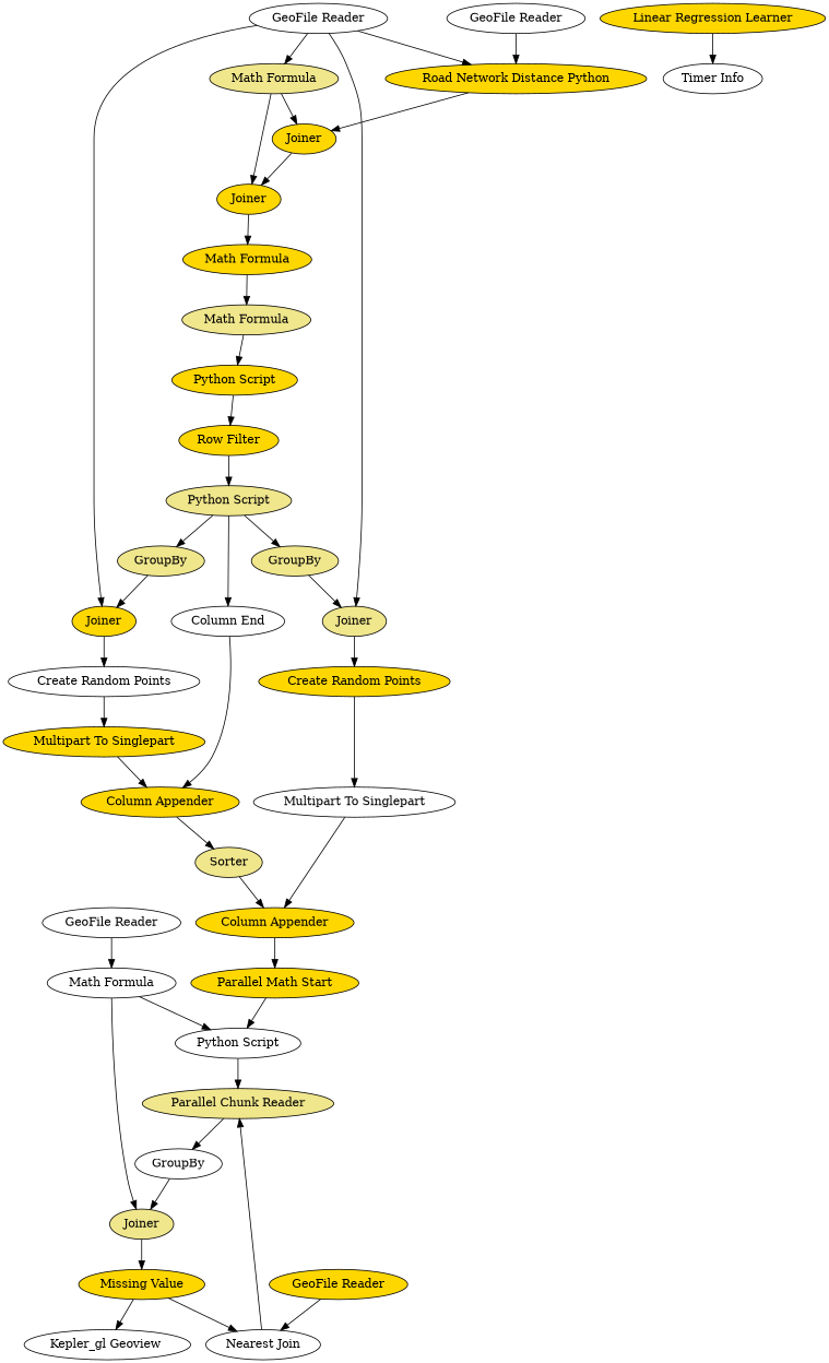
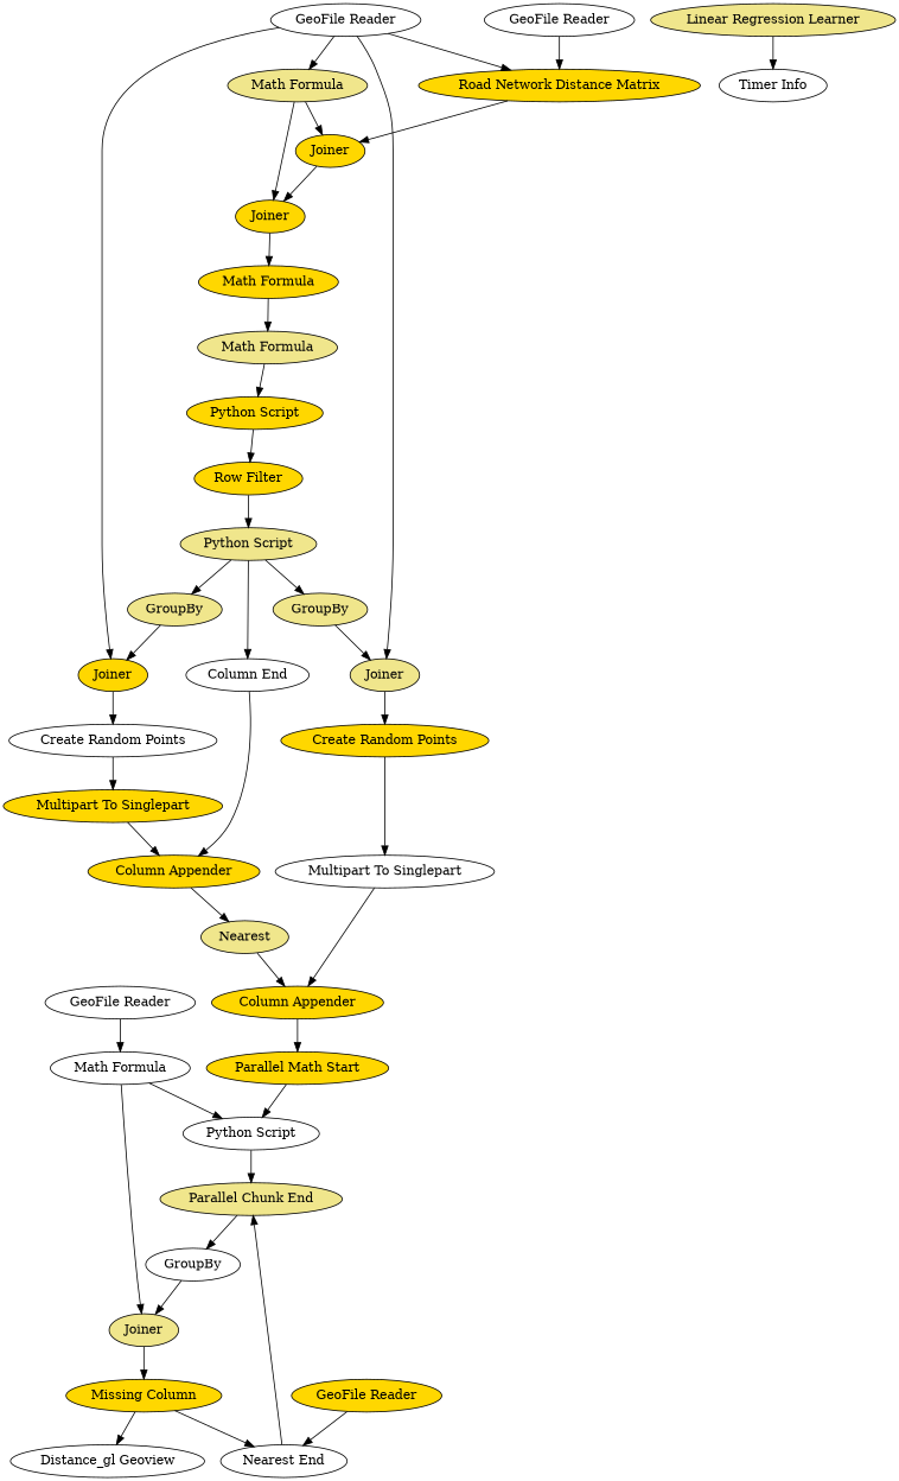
  digraph {
    rankdir=TB
    node [fillcolor=gold style=filled]
    n1 [fillcolor=khaki label=GroupBy]
    n2 [fillcolor=khaki label=Joiner]
    n3 [label="Create Random Points"]
    n4 [fillcolor=white label="Multipart To Singlepart"]
    n5 [fillcolor=white label="GeoFile Reader"]
    n6 [fillcolor=white label="Math Formula"]
    n7 [fillcolor=khaki label=Joiner]
    n8 [fillcolor=white label="Python Script"]
-   n9 [label="Missing Value"]
-   n10 [fillcolor=khaki label="Parallel Chunk Reader"]
+   n9 [label="Missing Column"]
+   n10 [fillcolor=khaki label="Parallel Chunk End"]
    n11 [fillcolor=white label="Column End"]
    n12 [label="Column Appender"]
-   n13 [fillcolor=khaki label=Sorter]
+   n13 [fillcolor=khaki label=Nearest]
    n14 [label="Column Appender"]
    n15 [label="Math Formula"]
    n16 [fillcolor=khaki label="Math Formula"]
    n17 [label="Python Script"]
    n18 [label="Row Filter"]
-   n19 [fillcolor=white label="Kepler_gl Geoview "]
-   n20 [fillcolor=white label="Nearest Join"]
+   n19 [fillcolor=white label="Distance_gl Geoview"]
+   n20 [fillcolor=white label="Nearest End"]
    n21 [label=Joiner]
    n22 [fillcolor=white label="Create Random Points"]
    n23 [label="Multipart To Singlepart"]
    n24 [fillcolor=khaki label="Math Formula"]
    n25 [label=Joiner]
    n26 [label=Joiner]
    n27 [fillcolor=khaki label="Python Script"]
    n28 [fillcolor=khaki label=GroupBy]
    n29 [label="Parallel Math Start"]
    n30 [fillcolor=white label="GeoFile Reader"]
-   n31 [label="Road Network Distance Python"]
+   n31 [label="Road Network Distance Matrix"]
    n32 [fillcolor=white label="GeoFile Reader"]
    n33 [fillcolor=white label=GroupBy]
-   n34 [label="Linear Regression Learner"]
+   n34 [fillcolor=khaki label="Linear Regression Learner"]
    n35 [fillcolor=white label="Timer Info"]
    n36 [label="GeoFile Reader"]
    n1 -> n2
    n2 -> n3
    n3 -> n4
    n4 -> n14
    n5 -> n6
    n6 -> n7
    n6 -> n8
    n7 -> n9
    n8 -> n10
    n9 -> n19
    n9 -> n20
    n10 -> n33
    n11 -> n12
    n12 -> n13
    n13 -> n14
    n14 -> n29
    n15 -> n16
    n16 -> n17
    n17 -> n18
    n18 -> n27
    n20 -> n10
    n21 -> n22
    n22 -> n23
    n23 -> n12
    n24 -> n25
    n24 -> n26
    n25 -> n26
    n26 -> n15
    n27 -> n1
    n27 -> n11
    n27 -> n28
    n28 -> n21
    n29 -> n8
    n30 -> n31
    n31 -> n25
    n32 -> n2
    n32 -> n21
    n32 -> n24
    n32 -> n31
    n33 -> n7
    n34 -> n35
    n36 -> n20
  }
